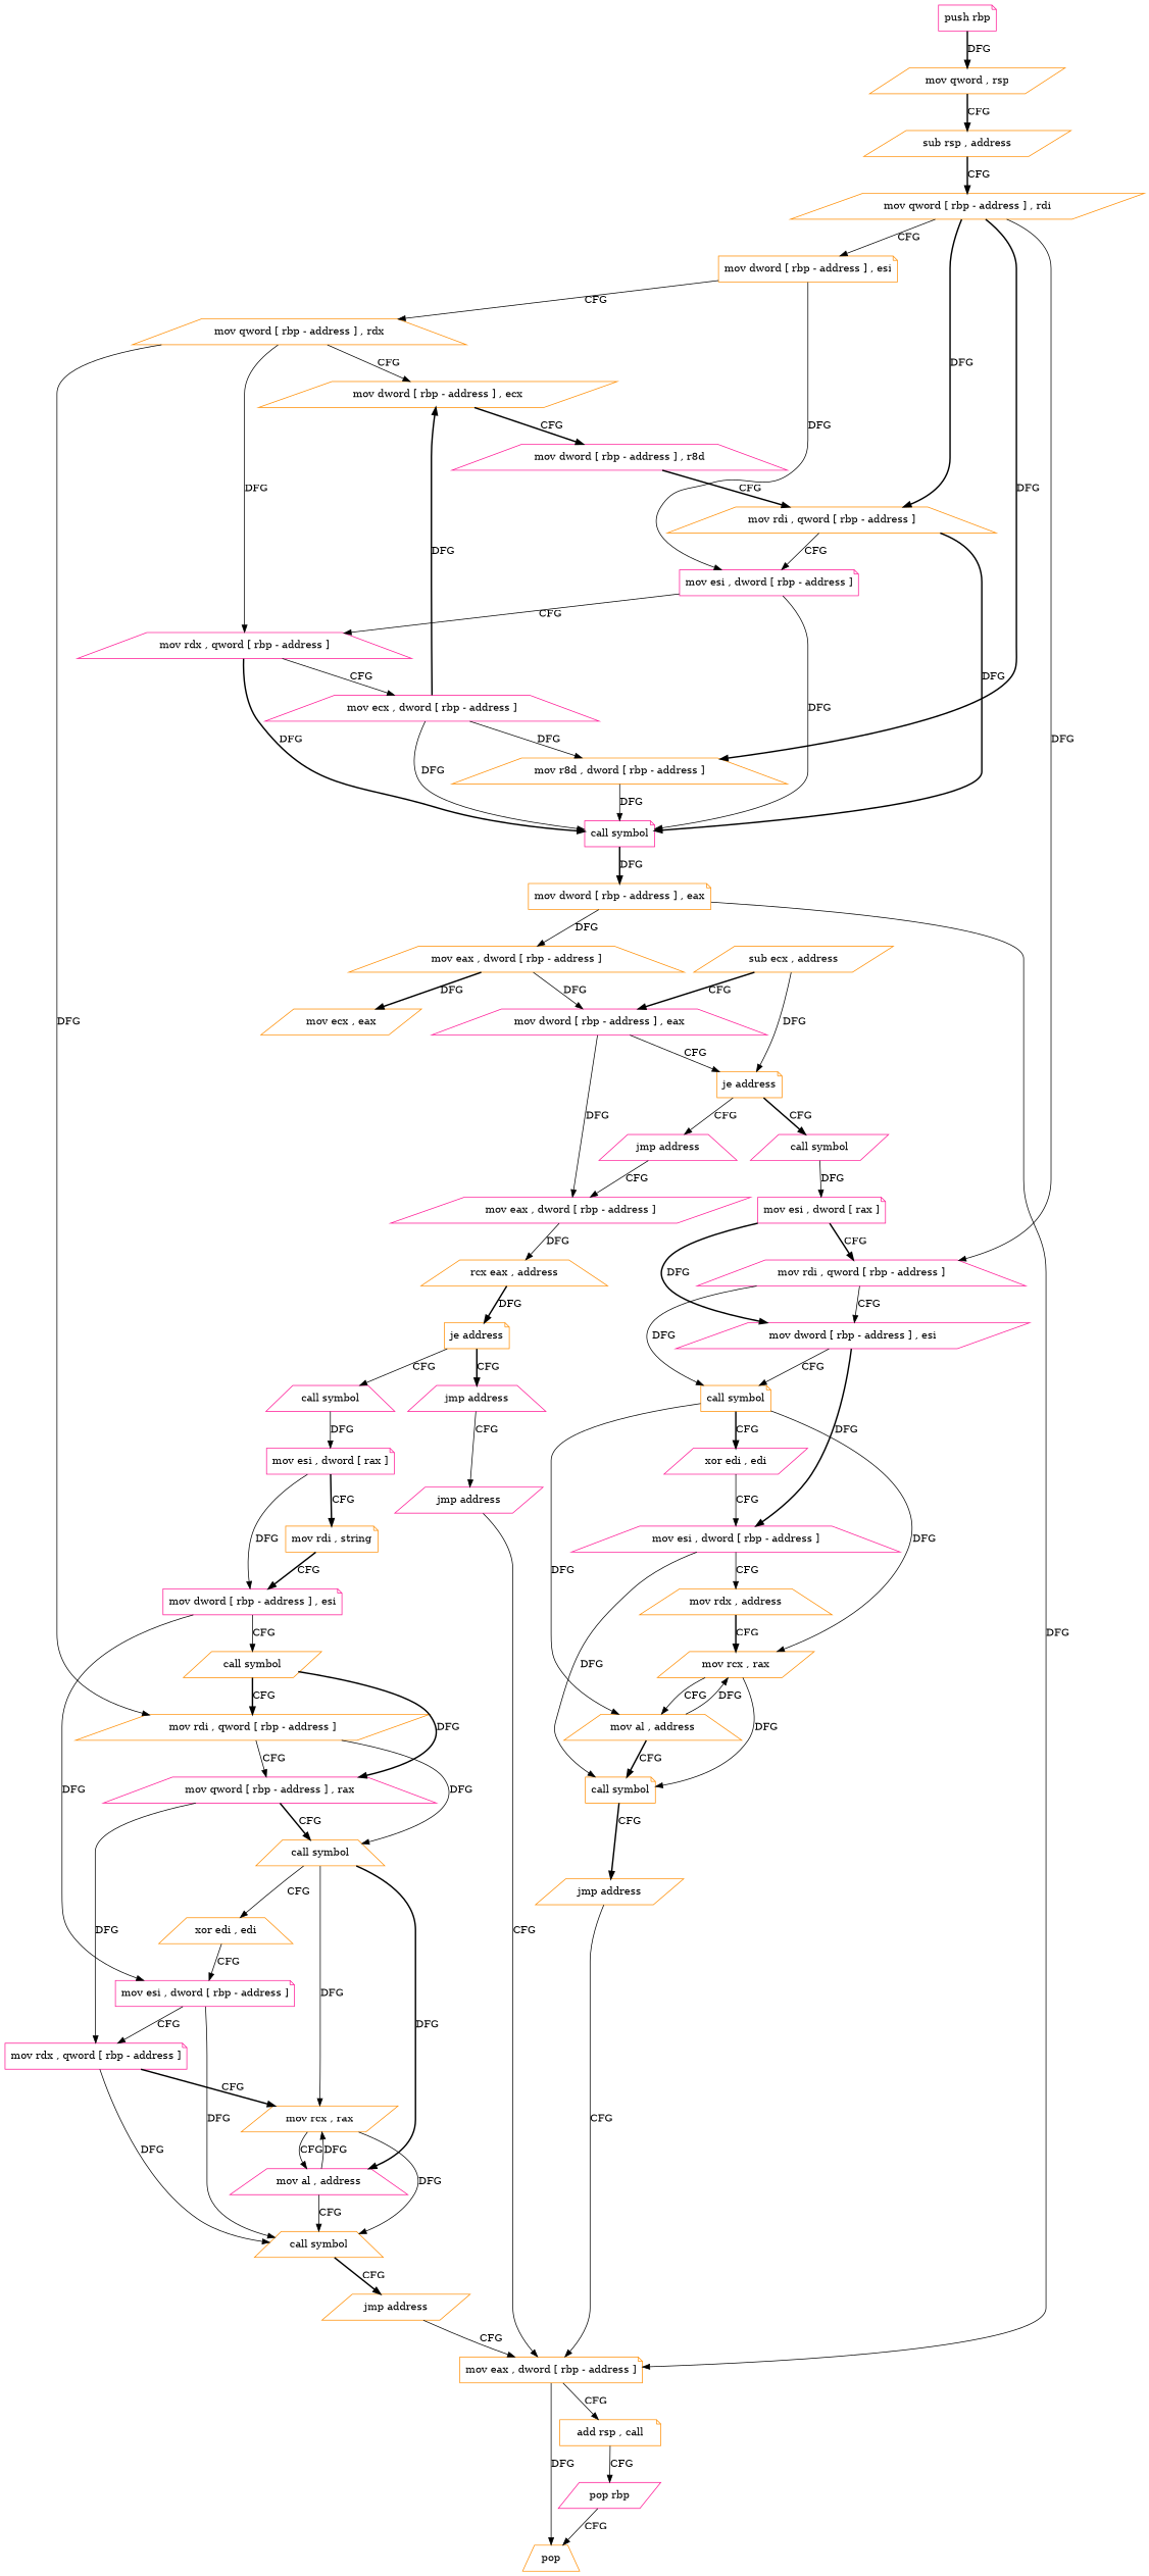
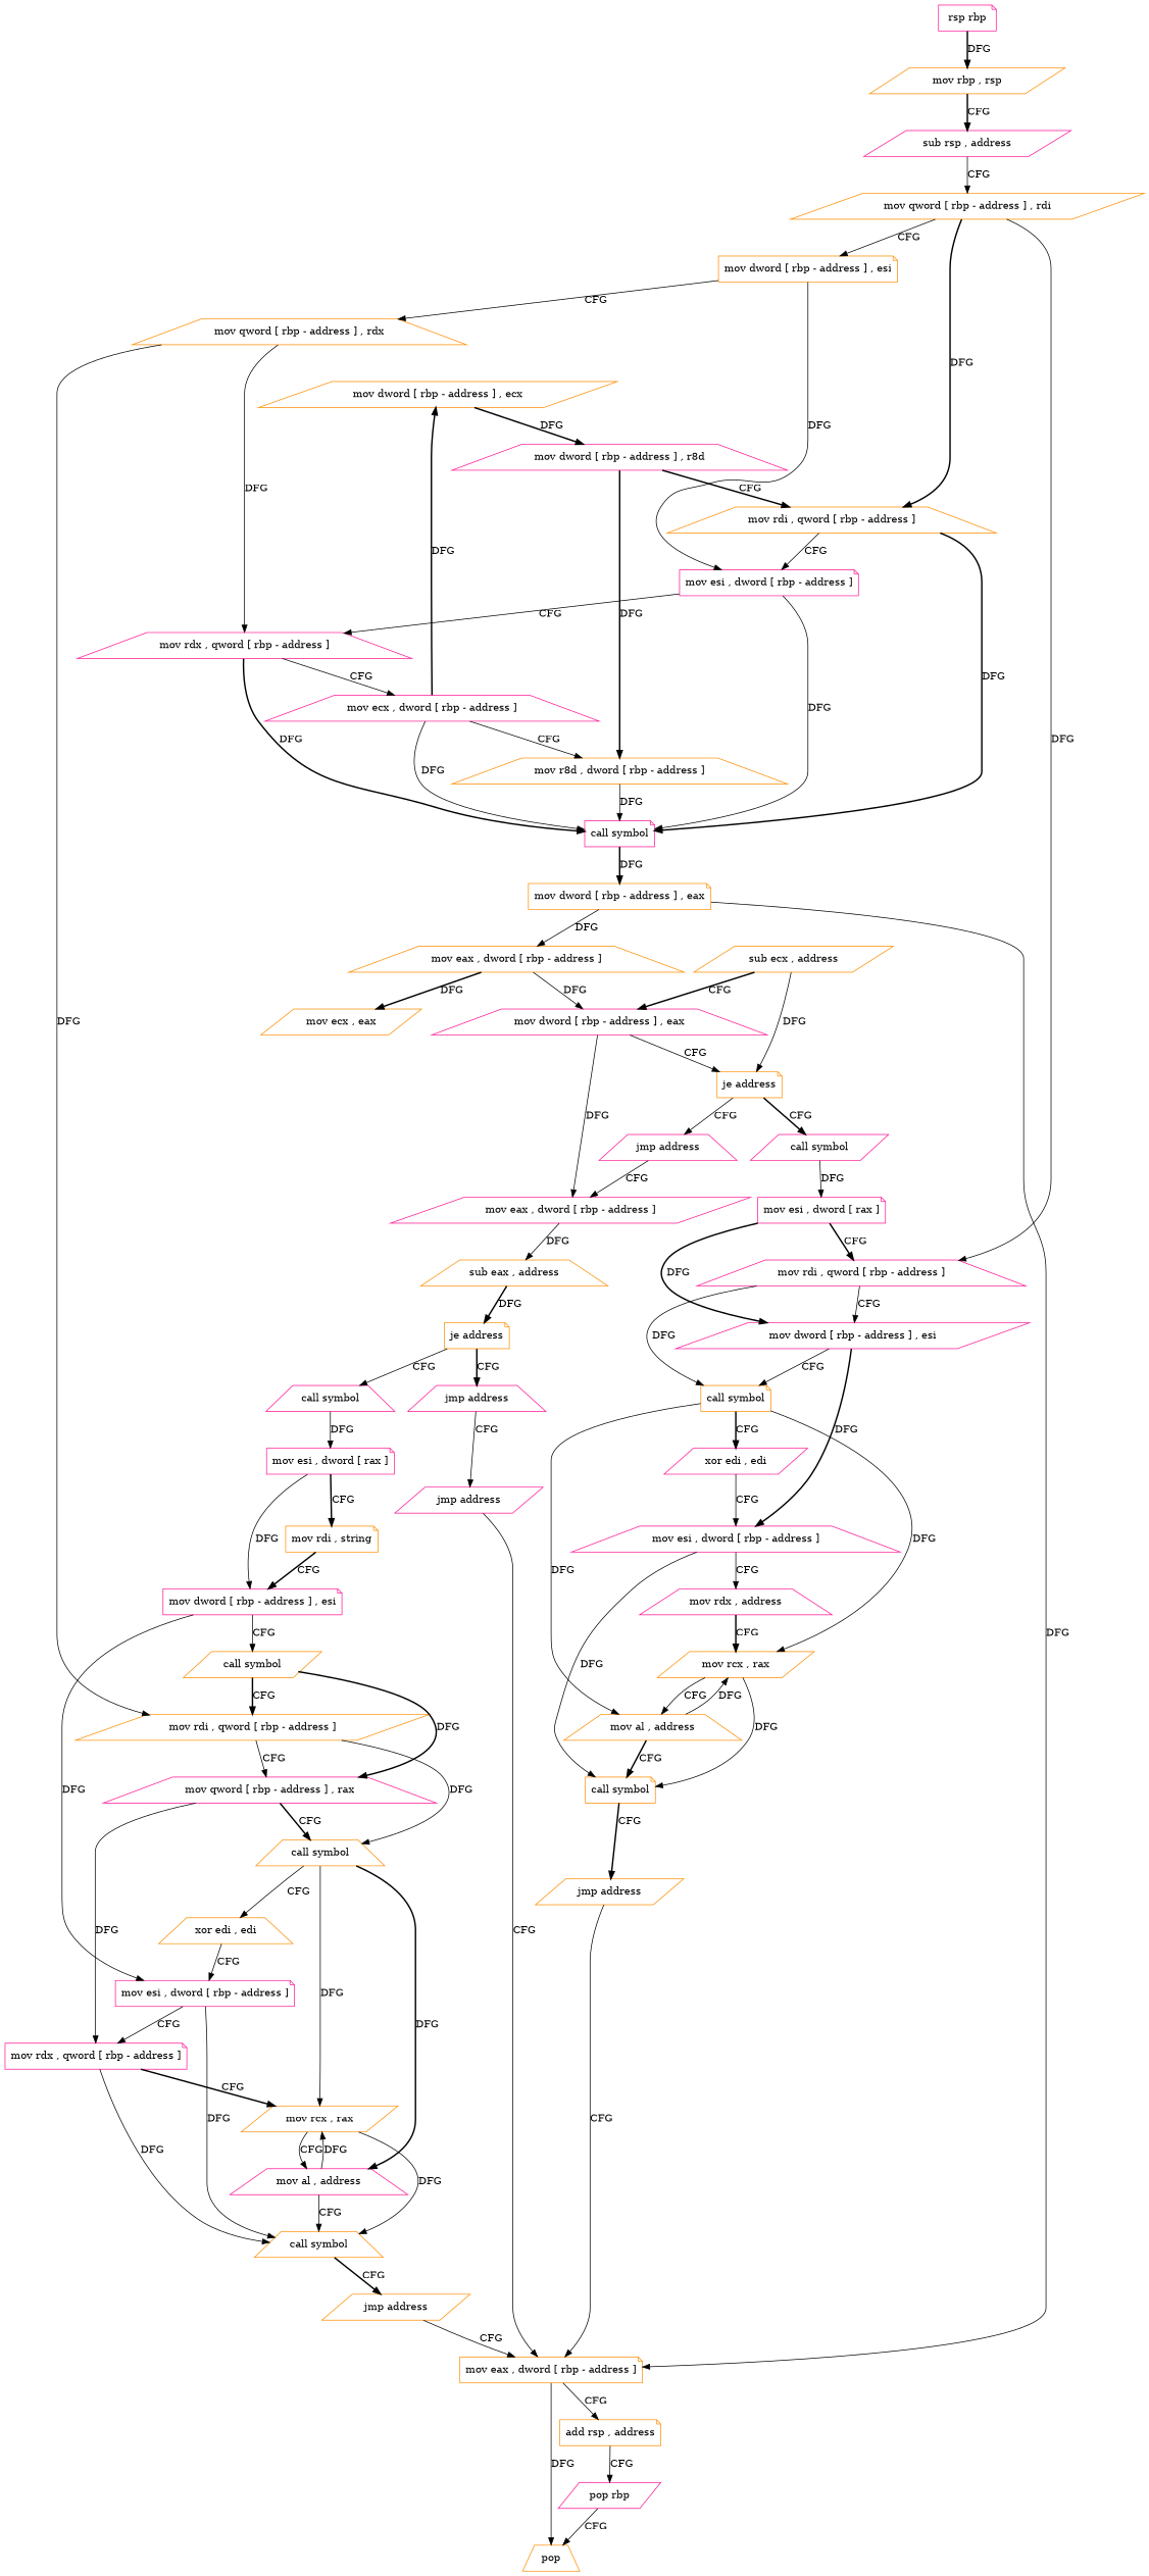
  digraph {
    node [color=darkorange shape=trapezium]
    edge [style=solid]
-   n1 [color=deeppink label="push rbp" shape=note]
-   n2 [label="mov qword , rsp" shape=parallelogram]
-   n3 [label="sub rsp , address" shape=parallelogram]
+   n1 [color=deeppink label="rsp rbp" shape=note]
+   n2 [label="mov rbp , rsp" shape=parallelogram]
+   n3 [color=deeppink label="sub rsp , address" shape=parallelogram]
    n4 [label="mov qword [ rbp - address ] , rdi" shape=parallelogram]
    n5 [label="mov dword [ rbp - address ] , esi" shape=note]
    n6 [label="mov rdi , qword [ rbp - address ]"]
    n7 [color=deeppink label="mov rdi , qword [ rbp - address ]"]
    n8 [label="mov qword [ rbp - address ] , rdx"]
    n9 [color=deeppink label="mov esi , dword [ rbp - address ]" shape=note]
    n10 [color=deeppink label="call symbol" shape=note]
    n11 [color=deeppink label="mov dword [ rbp - address ] , esi" shape=parallelogram]
    n12 [label="call symbol" shape=note]
    n13 [label="mov dword [ rbp - address ] , ecx" shape=parallelogram]
    n14 [color=deeppink label="mov rdx , qword [ rbp - address ]"]
    n15 [label="mov rdi , qword [ rbp - address ]" shape=parallelogram]
    n16 [color=deeppink label="mov dword [ rbp - address ] , r8d"]
    n17 [color=deeppink label="mov ecx , dword [ rbp - address ]"]
    n18 [color=deeppink label="mov qword [ rbp - address ] , rax"]
    n19 [label="call symbol"]
    n20 [label="mov r8d , dword [ rbp - address ]"]
    n21 [label="mov dword [ rbp - address ] , eax" shape=note]
    n22 [label="mov eax , dword [ rbp - address ]"]
    n23 [label="mov eax , dword [ rbp - address ]" shape=note]
    n24 [label="mov ecx , eax" shape=parallelogram]
    n25 [color=deeppink label="mov dword [ rbp - address ] , eax"]
-   n26 [label="add rsp , call" shape=note]
+   n26 [label="add rsp , address" shape=note]
    n27 [label=pop]
    n28 [label="je address" shape=note]
    n29 [color=deeppink label="mov eax , dword [ rbp - address ]" shape=parallelogram]
    n30 [label="sub ecx , address" shape=parallelogram]
    n31 [color=deeppink label="call symbol" shape=parallelogram]
    n32 [color=deeppink label="jmp address"]
-   n33 [label="rcx eax , address"]
+   n33 [label="sub eax , address"]
    n34 [color=deeppink label="mov esi , dword [ rax ]" shape=note]
    n35 [color=deeppink label="mov esi , dword [ rbp - address ]"]
    n36 [color=deeppink label="xor edi , edi" shape=parallelogram]
    n37 [label="mov rcx , rax" shape=parallelogram]
    n38 [label="mov al , address"]
-   n39 [label="mov rdx , address"]
+   n39 [color=deeppink label="mov rdx , address"]
    n40 [label="call symbol" shape=note]
    n41 [label="jmp address" shape=parallelogram]
    n42 [color=deeppink label="pop rbp" shape=parallelogram]
    n43 [label="je address" shape=note]
    n44 [color=deeppink label="call symbol"]
    n45 [color=deeppink label="jmp address"]
    n46 [color=deeppink label="mov esi , dword [ rax ]" shape=note]
    n47 [color=deeppink label="jmp address" shape=parallelogram]
    n48 [label="mov rdi , string" shape=note]
    n49 [color=deeppink label="mov dword [ rbp - address ] , esi" shape=note]
    n50 [label="call symbol" shape=parallelogram]
    n51 [color=deeppink label="mov esi , dword [ rbp - address ]" shape=note]
    n52 [color=deeppink label="mov rdx , qword [ rbp - address ]" shape=note]
    n53 [label="call symbol"]
    n54 [label="xor edi , edi"]
    n55 [label="mov rcx , rax" shape=parallelogram]
    n56 [color=deeppink label="mov al , address"]
    n57 [label="jmp address" shape=parallelogram]
    n1 -> n2 [label=DFG style=bold]
    n2 -> n3 [label=CFG style=bold]
-   n3 -> n4 [label=CFG style=bold]
+   n3 -> n4 [label=CFG]
    n4 -> n5 [label=CFG]
    n4 -> n6 [label=DFG style=bold]
    n4 -> n7 [label=DFG]
    n5 -> n8 [label=CFG]
    n5 -> n9 [label=DFG]
    n6 -> n9 [label=CFG]
    n6 -> n10 [label=DFG style=bold]
    n7 -> n11 [label=CFG]
    n7 -> n12 [label=DFG]
-   n8 -> n13 [label=CFG]
    n8 -> n14 [label=DFG]
    n8 -> n15 [label=DFG]
    n9 -> n10 [label=DFG]
    n9 -> n14 [label=CFG]
    n10 -> n21 [label=DFG style=bold]
    n11 -> n12 [label=CFG]
    n11 -> n35 [label=DFG style=bold]
    n12 -> n36 [label=CFG style=bold]
    n12 -> n37 [label=DFG]
    n12 -> n38 [label=DFG]
-   n13 -> n16 [label=CFG style=bold]
+   n13 -> n16 [label=DFG style=bold]
    n14 -> n10 [label=DFG style=bold]
    n14 -> n17 [label=CFG]
    n15 -> n18 [label=CFG]
    n15 -> n19 [label=DFG]
    n16 -> n6 [label=CFG style=bold]
-   n4 -> n20 [label=DFG style=bold]
+   n16 -> n20 [label=DFG style=bold]
    n17 -> n10 [label=DFG]
    n17 -> n13 [label=DFG style=bold]
-   n17 -> n20 [label=DFG]
+   n17 -> n20 [label=CFG]
    n18 -> n19 [label=CFG style=bold]
    n18 -> n52 [label=DFG]
    n19 -> n54 [label=CFG]
    n19 -> n55 [label=DFG]
    n19 -> n56 [label=DFG style=bold]
    n20 -> n10 [label=DFG]
    n21 -> n22 [label=DFG]
    n21 -> n23 [label=DFG]
    n22 -> n24 [label=DFG style=bold]
    n22 -> n25 [label=DFG]
    n23 -> n26 [label=CFG]
    n23 -> n27 [label=DFG]
    n25 -> n28 [label=CFG]
    n25 -> n29 [label=DFG]
    n26 -> n42 [label=CFG]
    n28 -> n31 [label=CFG style=bold]
    n28 -> n32 [label=CFG]
    n29 -> n33 [label=DFG]
    n30 -> n25 [label=CFG style=bold]
    n30 -> n28 [label=DFG]
    n31 -> n34 [label=DFG]
    n32 -> n29 [label=CFG]
    n33 -> n43 [label=DFG style=bold]
    n34 -> n7 [label=CFG style=bold]
    n34 -> n11 [label=DFG style=bold]
    n35 -> n39 [label=CFG]
    n35 -> n40 [label=DFG]
    n36 -> n35 [label=CFG]
    n37 -> n38 [label=CFG]
    n37 -> n40 [label=DFG]
    n38 -> n37 [label=DFG]
    n38 -> n40 [label=CFG style=bold]
    n39 -> n37 [label=CFG style=bold]
    n40 -> n41 [label=CFG style=bold]
    n41 -> n23 [label=CFG]
    n42 -> n27 [label=CFG]
    n43 -> n44 [label=CFG]
    n43 -> n45 [label=CFG style=bold]
    n44 -> n46 [label=DFG]
    n45 -> n47 [label=CFG]
    n46 -> n48 [label=CFG style=bold]
    n46 -> n49 [label=DFG]
    n47 -> n23 [label=CFG]
    n48 -> n49 [label=CFG style=bold]
    n49 -> n50 [label=CFG]
    n49 -> n51 [label=DFG]
    n50 -> n15 [label=CFG style=bold]
    n50 -> n18 [label=DFG style=bold]
    n51 -> n52 [label=CFG]
    n51 -> n53 [label=DFG]
    n52 -> n53 [label=DFG]
    n52 -> n55 [label=CFG style=bold]
    n53 -> n57 [label=CFG style=bold]
    n54 -> n51 [label=CFG]
    n55 -> n53 [label=DFG]
    n55 -> n56 [label=CFG]
    n56 -> n53 [label=CFG]
    n56 -> n55 [label=DFG]
    n57 -> n23 [label=CFG]
  }
